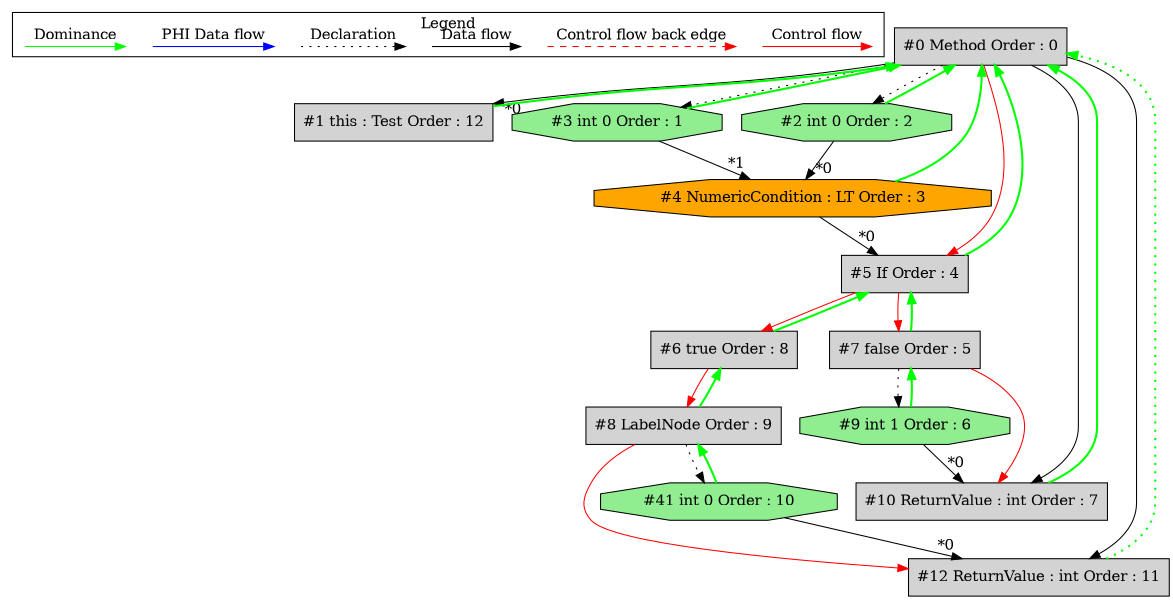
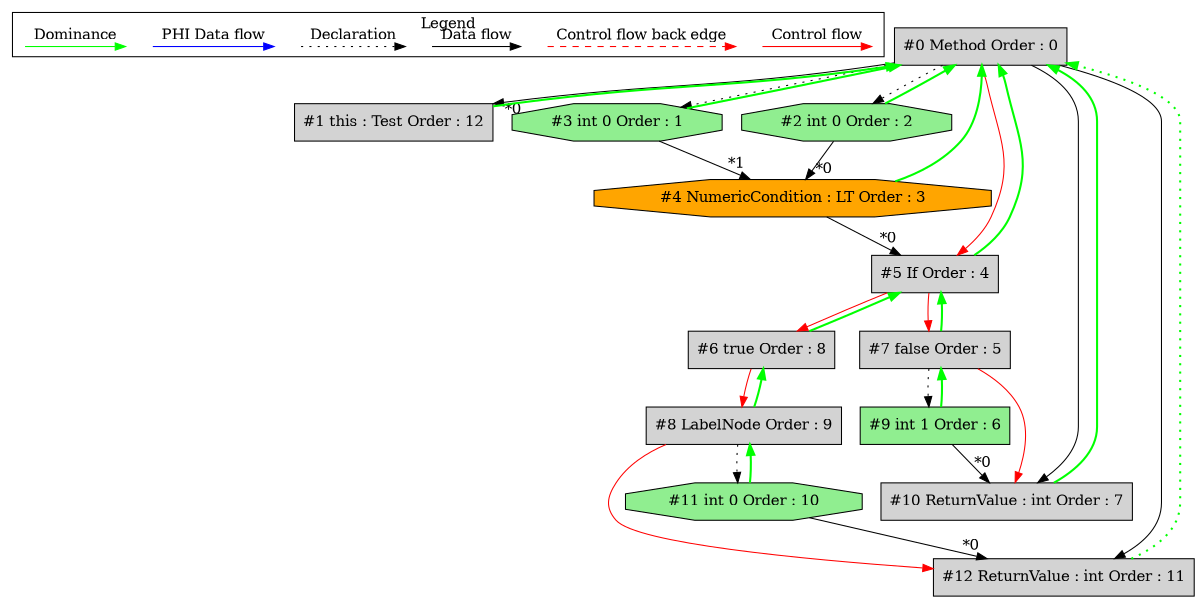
  digraph {
    ordering=in
    node [shape=point style=filled]
    c0 [style=invis]
    c1 [style=invis]
    c2 [style=invis]
    c3 [style=invis]
    d0 [style=invis]
    d1 [style=invis]
    d2 [style=invis]
    d3 [style=invis]
    d4 [style=invis]
    d5 [style=invis]
    d6 [style=invis]
    d7 [style=invis]
    n13 [fillcolor=lightgrey label="#0 Method Order : 0" shape=box]
    n14 [fillcolor=lightgrey label="#1 this : Test Order : 12" shape=box]
    n15 [fillcolor=lightgreen label="#2 int 0 Order : 2" shape=octagon]
    n16 [fillcolor=lightgreen label="#3 int 0 Order : 1" shape=octagon]
    n17 [fillcolor=lightgrey label="#5 If Order : 4" shape=box]
    n18 [fillcolor=lightgrey label="#10 ReturnValue : int Order : 7" shape=box]
    n19 [fillcolor=lightgrey label="#12 ReturnValue : int Order : 11" shape=box]
    n20 [fillcolor=orange label="#4 NumericCondition : LT Order : 3" shape=octagon]
    n21 [fillcolor=lightgrey label="#6 true Order : 8" shape=box]
    n22 [fillcolor=lightgrey label="#7 false Order : 5" shape=box]
    n23 [fillcolor=lightgrey label="#8 LabelNode Order : 9" shape=box]
-   n24 [fillcolor=lightgreen label="#9 int 1 Order : 6" shape=octagon]
-   n25 [fillcolor=lightgreen label="#41 int 0 Order : 10" shape=octagon]
+   n24 [fillcolor=lightgreen label="#9 int 1 Order : 6" shape=box]
+   n25 [fillcolor=lightgreen label="#11 int 0 Order : 10" shape=octagon]
    subgraph cluster_1 {
      label=Legend
      subgraph sub_2 {
        label=Legend
        rank=same
        c0
        c1
        c2
        c3
        d0
        d1
        d2
        d3
        d4
        d5
        d6
        d7
      }
    }
    c0 -> c1 [color=red label="Control flow" style=solid]
    c2 -> c3 [color=red label="Control flow back edge" style=dashed]
    d0 -> d1 [label="Data flow"]
    d2 -> d3 [label=Declaration style=dotted]
    d4 -> d5 [color=blue label="PHI Data flow"]
    d6 -> d7 [color=green label=Dominance]
    n13 -> n14 [headlabel="*0" labeldistance=2]
    n13 -> n15 [style=dotted]
    n13 -> n16 [style=dotted]
    n13 -> n17 [color=red fontcolor=red labeldistance=2]
    n13 -> n18
    n13 -> n19
    n14 -> n13 [color=green dir=forward penwidth=2]
    n15 -> n13 [color=green dir=forward penwidth=2]
    n15 -> n20 [headlabel="*0" labeldistance=2]
    n16 -> n13 [color=green dir=forward penwidth=2]
    n16 -> n20 [headlabel="*1" labeldistance=2]
    n17 -> n13 [color=green dir=forward penwidth=2]
    n17 -> n21 [color=red fontcolor=red labeldistance=2]
    n17 -> n22 [color=red fontcolor=red labeldistance=2]
    n18 -> n13 [color=green dir=forward penwidth=2]
    n19 -> n13 [color=green dir=forward penwidth=2 style=dotted]
    n20 -> n13 [color=green dir=forward penwidth=2]
    n20 -> n17 [headlabel="*0" labeldistance=2]
    n21 -> n17 [color=green dir=forward penwidth=2]
    n21 -> n23 [color=red fontcolor=red labeldistance=2]
    n22 -> n17 [color=green dir=forward penwidth=2]
    n22 -> n18 [color=red fontcolor=red labeldistance=2]
    n22 -> n24 [style=dotted]
    n23 -> n19 [color=red fontcolor=red labeldistance=2]
    n23 -> n21 [color=green dir=forward penwidth=2]
    n23 -> n25 [style=dotted]
    n24 -> n18 [headlabel="*0" labeldistance=2]
    n24 -> n22 [color=green dir=forward penwidth=2]
    n25 -> n19 [headlabel="*0" labeldistance=2]
    n25 -> n23 [color=green dir=forward penwidth=2]
  }
